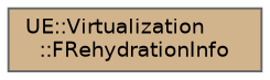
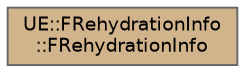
  digraph {
    rankdir=LR
-   n1 [color=gray40 fillcolor=tan fontname=Helvetica fontsize=10 height=0.2 label="UE::Virtualization\l::FRehydrationInfo" shape=box style=filled width=0.4]
+   n1 [color=gray40 fillcolor=tan fontname=Helvetica fontsize=10 height=0.2 label="UE::FRehydrationInfo\l::FRehydrationInfo" shape=box style=filled width=0.4]
  }
